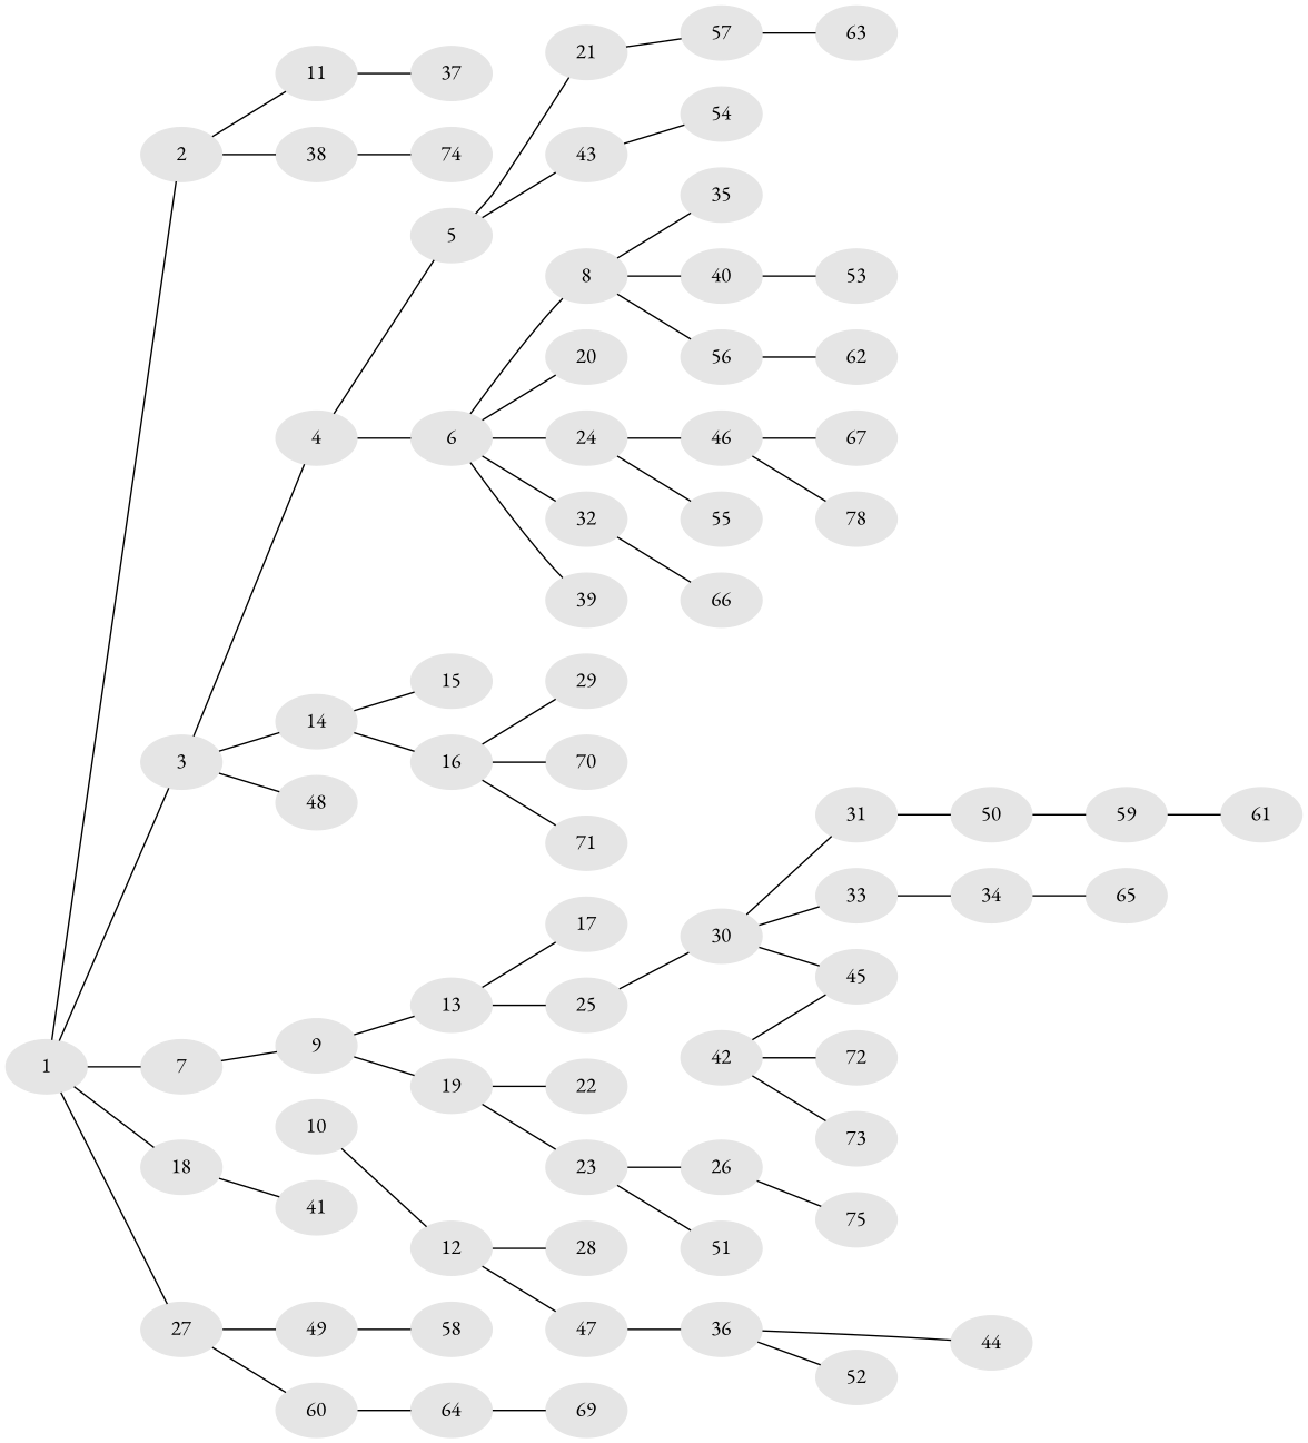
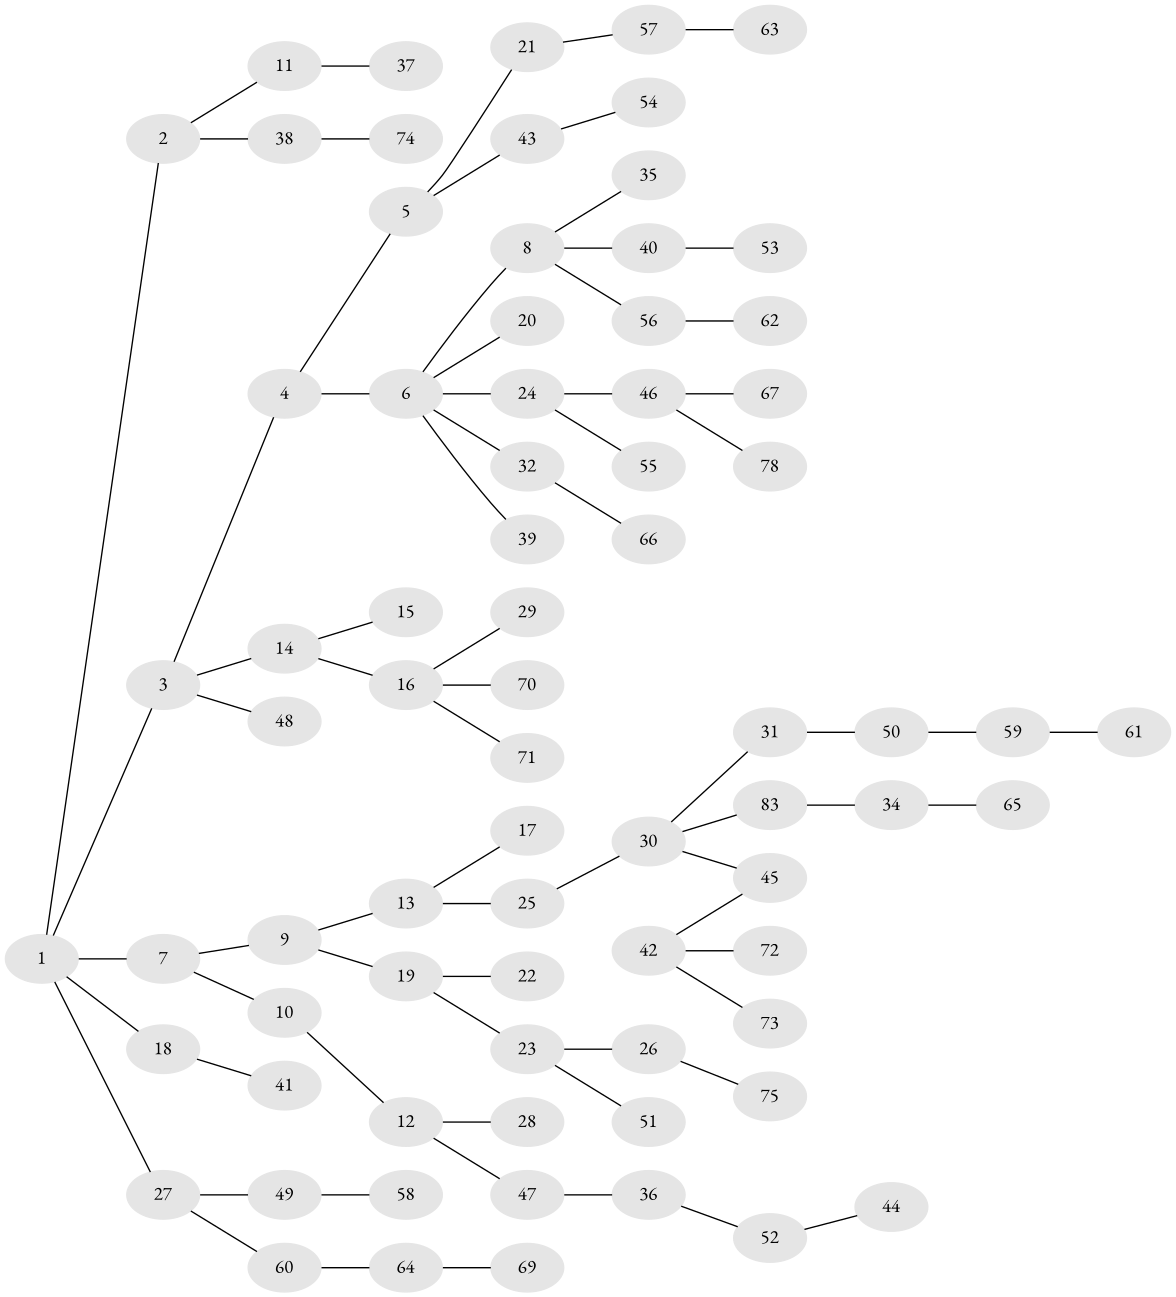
  graph {
    fontname="EB Garamond"
    rankdir=LR
    node [color=gray90 fontname="EB Garamond" style=filled]
    edge [fontname="EB Garamond" weight=1.0]
    1
    2
    3
    7
    18
    27
    11
    38
    4
    14
    48
    9
    10
    41
    49
    60
    37
    74
    5
    6
    15
    16
    21
    43
    8
    20
    24
    32
    39
    57
    54
    35
    40
    56
    46
    55
    66
    13
    19
    12
    53
    62
    17
    25
    22
    23
    28
    47
    36
    30
    29
    70
    71
    26
    51
    63
    75
    67
    n59 [label=78]
    31
-   33
+   33 [label=83]
    45
    58
    64
    44
    52
    50
    34
    42
    72
    73
    59
    65
    61
    69
    1 -- 2
    1 -- 3
    1 -- 7
    1 -- 18
    1 -- 27
    2 -- 11
    2 -- 38
    3 -- 4
    3 -- 14
    3 -- 48
    7 -- 9
+   7 -- 10
    18 -- 41
    27 -- 49
    27 -- 60
    11 -- 37
    38 -- 74
    4 -- 5
    4 -- 6
    14 -- 15
    14 -- 16
    9 -- 13
    9 -- 19
    10 -- 12
    49 -- 58
    60 -- 64
    5 -- 21
    5 -- 43
    6 -- 8
    6 -- 20
    6 -- 24
    6 -- 32
    6 -- 39
    16 -- 29
    16 -- 70
    16 -- 71
    21 -- 57
    43 -- 54
    8 -- 35
    8 -- 40
    8 -- 56
    24 -- 46
    24 -- 55
    32 -- 66
    57 -- 63
    40 -- 53
    56 -- 62
    46 -- 67
    46 -- n59
    13 -- 17
    13 -- 25
    19 -- 22
    19 -- 23
    12 -- 28
    12 -- 47
    25 -- 30
    23 -- 26
    23 -- 51
    47 -- 36
-   36 -- 44
+   52 -- 44
    36 -- 52
    30 -- 31
    30 -- 33
    30 -- 45
    26 -- 75
    31 -- 50
    33 -- 34
    64 -- 69
    50 -- 59
    34 -- 65
    42 -- 45
    42 -- 72
    42 -- 73
    59 -- 61
  }
